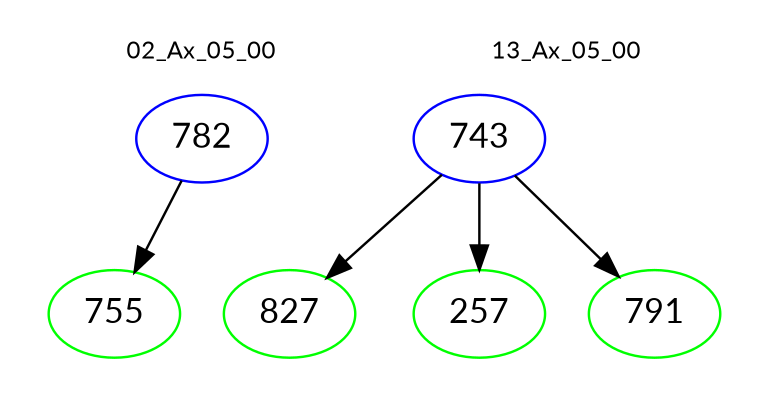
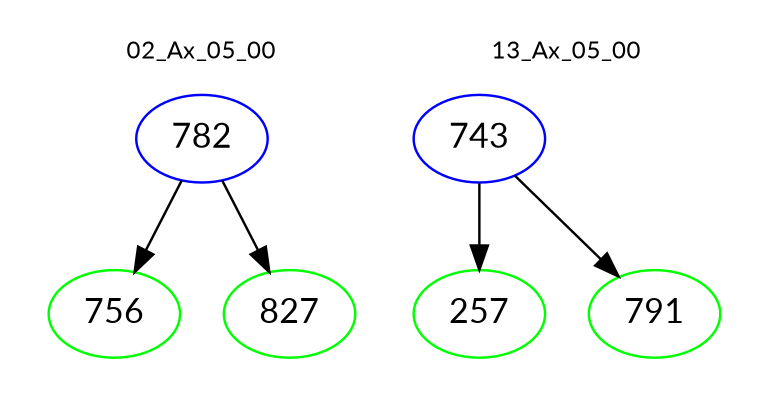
  digraph {
    fontname=Lato
    node [color=green fontname=Lato]
    edge [color=black fontname=Lato]
    n1 [color=blue label=782]
-   n2 [label=755]
+   n2 [label=756]
    n3 [label=827]
    n4 [color=blue label=743]
    n5 [label=257]
    n6 [label=791]
    subgraph cluster_1 {
      color=white
      fontsize=10
      label="02_Ax_05_00"
      n1
      n2
      n3
    }
    subgraph cluster_2 {
      color=white
      fontsize=10
      label="13_Ax_05_00"
      n4
      n5
      n6
    }
    n1 -> n2
-   n4 -> n3
+   n1 -> n3
    n4 -> n5
    n4 -> n6
  }
